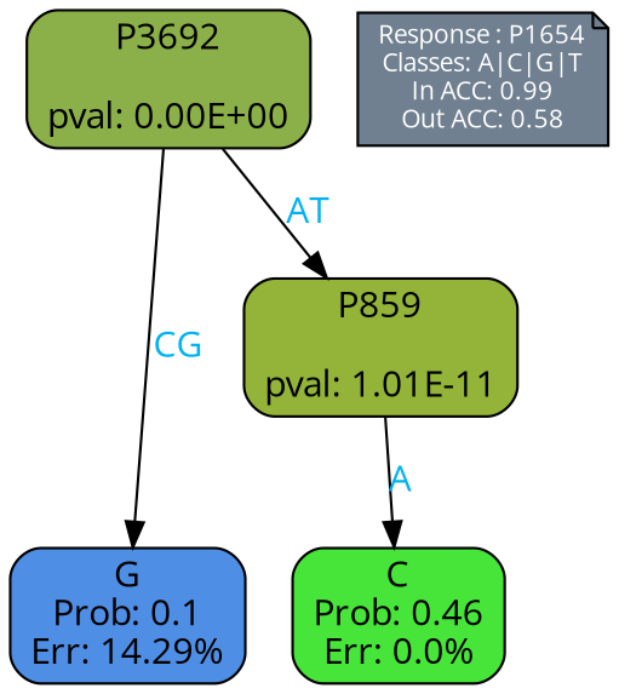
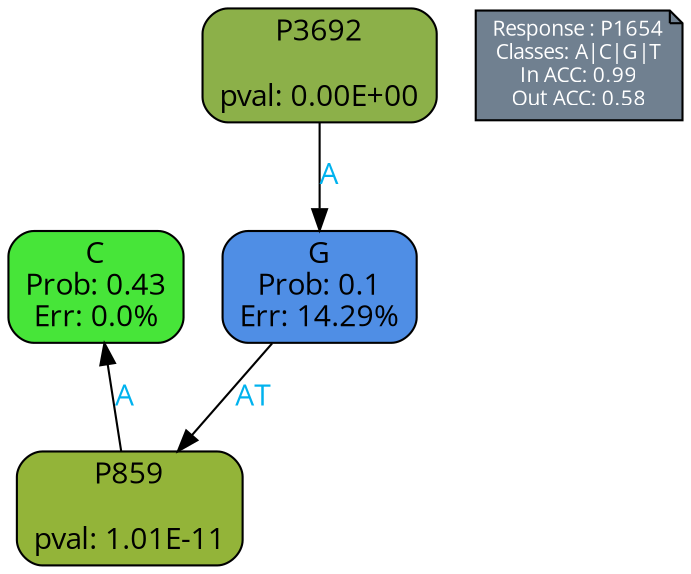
  digraph {
    fontname="Open Sans"
    ranksep=equally
    splines=polylines
    node [color=black fontname="Open Sans" shape=box style="filled, rounded"]
    edge [fontcolor=deepskyblue2 fontname="Open Sans"]
-   n1 [fillcolor="#47e539" label="C\nProb: 0.46\nErr: 0.0%"]
+   n1 [fillcolor="#47e539" label="C\nProb: 0.43\nErr: 0.0%"]
    n2 [fillcolor="#4f8ee5" label="G\nProb: 0.1\nErr: 14.29%"]
    n3 [align=left fillcolor=slategray fontcolor=white fontsize=10 label="Response : P1654\nClasses: A|C|G|T\nIn ACC: 0.99\nOut ACC: 0.58\n" shape=note style=filled]
    n4 [fillcolor="#8cb049" label="P3692\n\npval: 0.00E+00"]
    n5 [fillcolor="#93b439" label="P859\n\npval: 1.01E-11"]
    subgraph sub_1 {
      rank=same
      n1
      n2
    }
    subgraph sub_2 {
      rank=same
      n3
      n4
    }
-   n4 -> n2 [label=CG]
-   n4 -> n5 [label=AT]
+   n4 -> n2 [label=A]
+   n2 -> n5 [label=AT]
    n5 -> n1 [label=A]
  }
